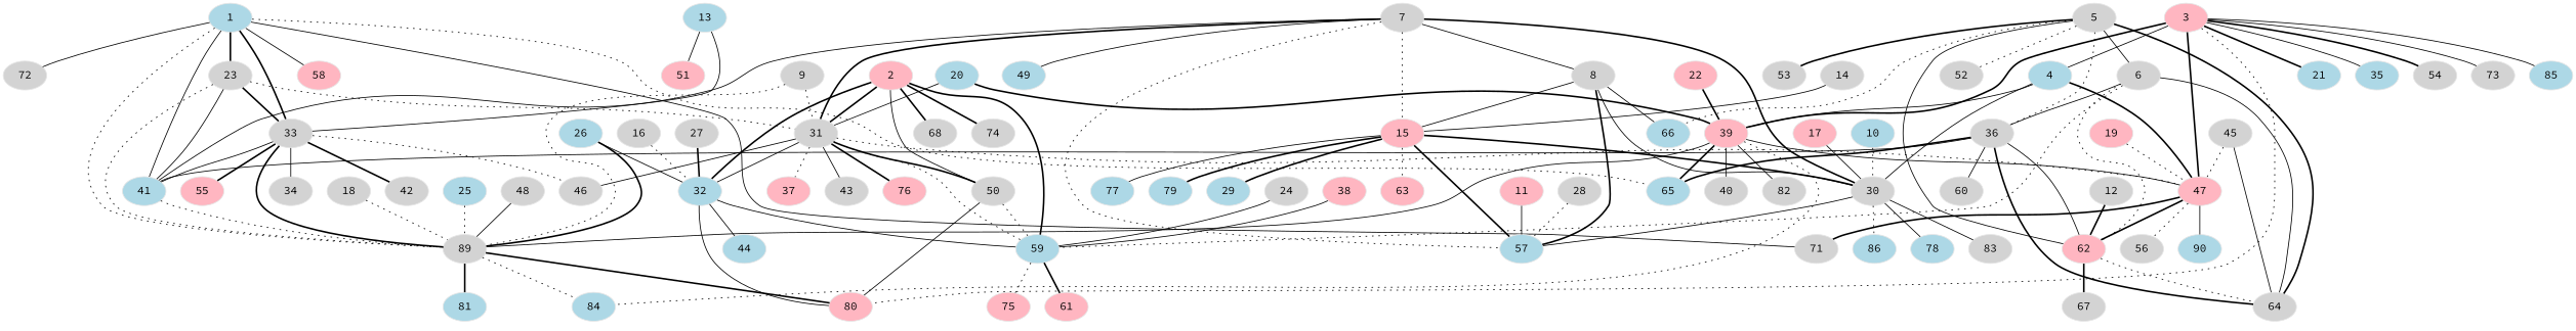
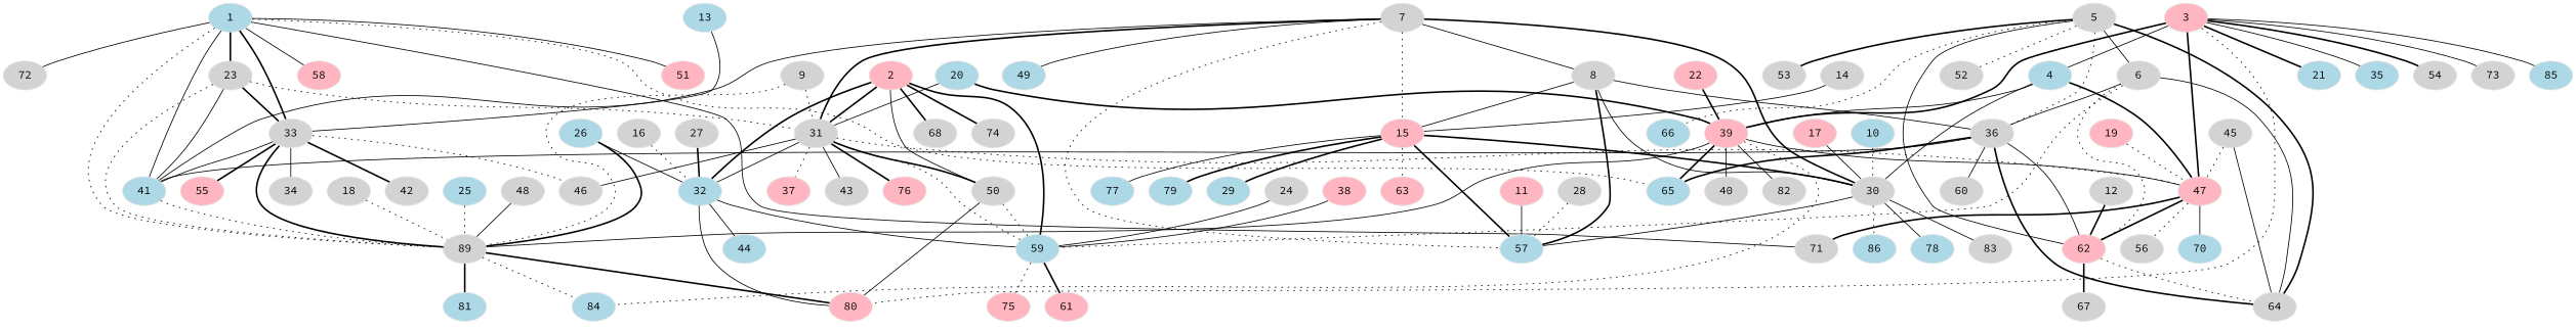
  graph {
    fontname="Source Code Pro"
    node [color=gray90 fillcolor=lightgrey fontname="Source Code Pro" style=filled]
    edge [fontname="Source Code Pro" style=solid weight=1.0]
    1 [fillcolor=lightblue]
    23
    33
    41 [fillcolor=lightblue]
    51 [fillcolor=lightpink]
    58 [fillcolor=lightpink]
    65 [fillcolor=lightblue]
    n8 [label=89]
    71
    72
    31
    46
    34
    42
    55 [fillcolor=lightpink]
    80 [fillcolor=lightpink]
    84 [fillcolor=lightblue]
    81 [fillcolor=lightblue]
    2 [fillcolor=lightpink]
    32 [fillcolor=lightblue]
    50
    59 [fillcolor=lightblue]
    68
    74
    47 [fillcolor=lightpink]
    37 [fillcolor=lightpink]
    43
    76 [fillcolor=lightpink]
    44 [fillcolor=lightblue]
    61 [fillcolor=lightpink]
    75 [fillcolor=lightpink]
    3 [fillcolor=lightpink]
    4 [fillcolor=lightblue]
    21 [fillcolor=lightblue]
    35 [fillcolor=lightblue]
    39 [fillcolor=lightpink]
    54
    73
    85 [fillcolor=lightblue]
    30
    40
    82
    62 [fillcolor=lightpink]
    56
-   70 [fillcolor=lightblue label=90]
+   70 [fillcolor=lightblue]
    57 [fillcolor=lightblue]
    78 [fillcolor=lightblue]
    83
    86 [fillcolor=lightblue]
    5
    6
    36
    52
    53
    64
    66 [fillcolor=lightblue]
    60
    67
    7
    8
    15 [fillcolor=lightpink]
    49 [fillcolor=lightblue]
    29 [fillcolor=lightblue]
    63 [fillcolor=lightpink]
    77 [fillcolor=lightblue]
    79 [fillcolor=lightblue]
    9
    10 [fillcolor=lightblue]
    11 [fillcolor=lightpink]
    12
    13 [fillcolor=lightblue]
    14
    16
    17 [fillcolor=lightpink]
    18
    19 [fillcolor=lightpink]
    20 [fillcolor=lightblue]
    22 [fillcolor=lightpink]
    24
    25 [fillcolor=lightblue]
    26 [fillcolor=lightblue]
    27
    28
    38 [fillcolor=lightpink]
    45
    48
    1 -- 23 [style=bold weight=2.0]
    1 -- 33 [style=bold weight=2.0]
    1 -- 41 [weight=2.0]
-   13 -- 51
+   1 -- 51
    1 -- 58
    1 -- 65 [style=dotted]
    1 -- n8 [style=dotted weight=2.0]
    1 -- 71
    1 -- 72
    23 -- 33 [style=bold]
    23 -- 41
    23 -- n8 [style=dotted]
    23 -- 31 [style=dotted]
    33 -- 41
    33 -- n8 [style=bold]
    33 -- 46 [style=dotted]
    33 -- 34
    33 -- 42 [style=bold]
    33 -- 55 [style=bold]
    41 -- n8 [style=dotted]
    n8 -- 80 [style=bold]
    n8 -- 84 [style=dotted]
    n8 -- 81 [style=bold]
    31 -- 46
    31 -- 32
    31 -- 50 [style=bold]
    31 -- 59 [style=dotted]
    31 -- 47 [style=dotted]
    31 -- 37 [style=dotted]
    31 -- 43
    31 -- 76 [style=bold]
    2 -- 31 [style=bold weight=2.0]
    2 -- 32 [style=bold weight=2.0]
    2 -- 50 [weight=2.0]
    2 -- 59 [style=bold weight=2.0]
    2 -- 68 [style=bold]
    2 -- 74 [style=bold]
    32 -- 80
    32 -- 59
    32 -- 44
    50 -- 80
    50 -- 59 [style=dotted]
    59 -- 61 [style=bold]
    59 -- 75 [style=dotted]
    47 -- 71 [style=bold]
    47 -- 62 [style=bold]
    47 -- 56 [style=dotted]
    47 -- 70
    3 -- 80 [style=dotted]
    3 -- 47 [style=bold weight=2.0]
    3 -- 4 [weight=4.0]
    3 -- 21 [style=bold]
    3 -- 35
    3 -- 39 [style=bold weight=2.0]
    3 -- 54 [style=bold]
    3 -- 73
    3 -- 85
    4 -- 47 [style=bold weight=2.0]
    4 -- 39 [weight=2.0]
    4 -- 30
    39 -- 65 [style=bold]
    39 -- n8
    39 -- 84 [style=dotted]
    39 -- 47
    39 -- 40
    39 -- 82
    30 -- 57
    30 -- 78
    30 -- 83
    30 -- 86 [style=dotted]
    62 -- 64 [style=dotted]
    62 -- 67 [style=bold]
    5 -- 62 [weight=2.0]
    5 -- 6 [weight=2.0]
    5 -- 36 [style=dotted weight=2.0]
    5 -- 52 [style=dotted]
    5 -- 53 [style=bold]
    5 -- 64 [style=bold weight=2.0]
    5 -- 66 [style=dotted]
    6 -- 59 [style=dotted]
    6 -- 62 [style=dotted]
    6 -- 36
    6 -- 64
    36 -- 41
    36 -- 65 [style=bold]
    36 -- 62
    36 -- 64 [style=bold]
    36 -- 60
    7 -- 41
    7 -- 31 [style=bold]
    7 -- 30 [style=bold weight=2.0]
    7 -- 57 [style=dotted weight=2.0]
    7 -- 8 [weight=2.0]
    7 -- 15 [style=dotted weight=2.0]
    7 -- 49
    8 -- 30
    8 -- 57 [style=bold]
-   8 -- 66
+   8 -- 36
    8 -- 15
    15 -- 30 [style=bold]
    15 -- 57 [style=bold]
    15 -- 29 [style=bold]
    15 -- 63 [style=dotted]
    15 -- 77
    15 -- 79 [style=bold]
    9 -- n8 [style=dotted]
    9 -- 31 [style=dotted]
    10 -- 30 [style=dotted]
    11 -- 57
    12 -- 62 [style=bold]
    13 -- 33
    14 -- 15
    16 -- 32 [style=dotted]
    17 -- 30
    18 -- n8 [style=dotted]
    19 -- 47 [style=dotted]
    20 -- 31
    20 -- 39 [style=bold]
    22 -- 39 [style=bold]
    24 -- 59
    25 -- n8 [style=dotted]
    26 -- n8 [style=bold]
    26 -- 32
    27 -- 32 [style=bold]
    28 -- 57 [style=dotted]
    38 -- 59
    45 -- 47 [style=dotted]
    45 -- 64
    48 -- n8
  }
